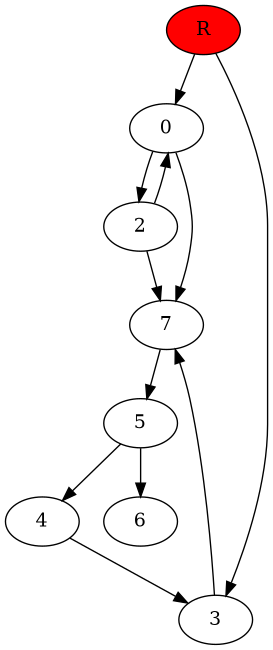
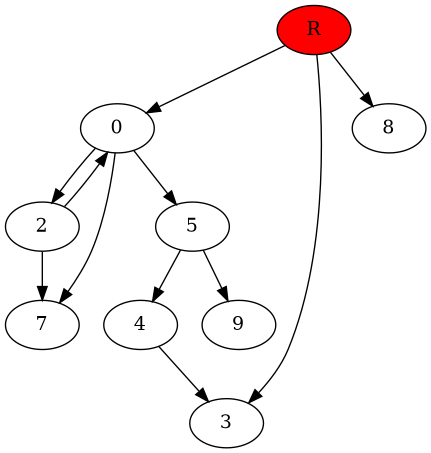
  digraph {
    n1 [label=0]
    2
    7
    5
    3
    4
-   9 [label=6]
+   9
    R [fillcolor="#ff0000" style=filled]
+   8
    n1 -> 2
    n1 -> 7
    2 -> n1
    2 -> 7
-   7 -> 5
+   n1 -> 5
    5 -> 4
    5 -> 9
-   3 -> 7
    4 -> 3
    R -> n1
    R -> 3
+   R -> 8
  }
